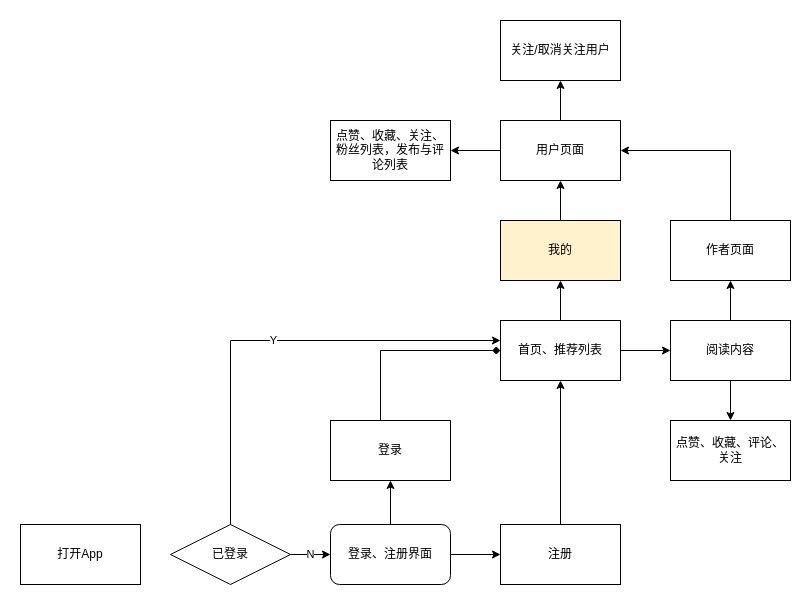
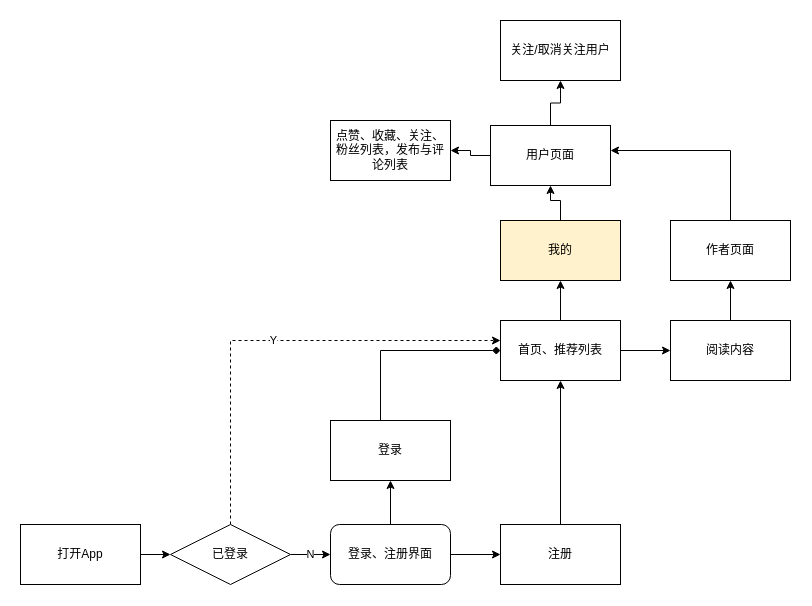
  <mxCell id="0" />
  <mxCell id="1" parent="0" />
  <mxCell id="2" value="" style="edgeStyle=orthogonalEdgeStyle;rounded=0;orthogonalLoop=1;jettySize=auto;html=1;" edge="1" parent="1" source="4" target="19"><mxGeometry relative="1" as="geometry" /></mxCell>
  <mxCell id="3" value="" style="edgeStyle=orthogonalEdgeStyle;rounded=0;orthogonalLoop=1;jettySize=auto;html=1;" edge="1" parent="1" source="4" target="23"><mxGeometry relative="1" as="geometry" /></mxCell>
  <mxCell id="4" value="首页、推荐列表" style="rounded=0;whiteSpace=wrap;html=1;" vertex="1" parent="1"><mxGeometry x="500" y="320" width="120" height="60" as="geometry" /></mxCell>
+ <mxCell id="5" value="" style="edgeStyle=orthogonalEdgeStyle;rounded=0;orthogonalLoop=1;jettySize=auto;html=1;" edge="1" parent="1" source="6" target="9"><mxGeometry relative="1" as="geometry" /></mxCell>
  <mxCell id="6" value="打开App" style="rounded=0;whiteSpace=wrap;html=1;" vertex="1" parent="1"><mxGeometry x="20" y="524" width="120" height="60" as="geometry" /></mxCell>
- <mxCell id="7" value="Y" style="edgeStyle=orthogonalEdgeStyle;rounded=0;orthogonalLoop=1;jettySize=auto;html=1;" edge="1" parent="1" source="9" target="4"><mxGeometry relative="1" as="geometry"><Array as="points"><mxPoint x="230" y="340" /></Array></mxGeometry></mxCell>
+ <mxCell id="7" value="Y" style="edgeStyle=orthogonalEdgeStyle;rounded=0;orthogonalLoop=1;jettySize=auto;html=1;dashed=1;" edge="1" parent="1" source="9" target="4"><mxGeometry relative="1" as="geometry"><Array as="points"><mxPoint x="230" y="340" /></Array></mxGeometry></mxCell>
  <mxCell id="8" value="N" style="edgeStyle=orthogonalEdgeStyle;rounded=0;orthogonalLoop=1;jettySize=auto;html=1;" edge="1" parent="1" source="9" target="12"><mxGeometry relative="1" as="geometry" /></mxCell>
  <mxCell id="9" value="已登录" style="rhombus;whiteSpace=wrap;html=1;" vertex="1" parent="1"><mxGeometry x="170" y="524" width="120" height="60" as="geometry" /></mxCell>
  <mxCell id="10" value="" style="edgeStyle=orthogonalEdgeStyle;rounded=0;orthogonalLoop=1;jettySize=auto;html=1;" edge="1" parent="1" source="12" target="14"><mxGeometry relative="1" as="geometry" /></mxCell>
  <mxCell id="11" value="" style="edgeStyle=orthogonalEdgeStyle;rounded=0;orthogonalLoop=1;jettySize=auto;html=1;" edge="1" parent="1" source="12" target="15"><mxGeometry relative="1" as="geometry" /></mxCell>
  <mxCell id="12" value="登录、注册界面" style="whiteSpace=wrap;html=1;rounded=1;" vertex="1" parent="1"><mxGeometry x="330" y="524" width="120" height="60" as="geometry" /></mxCell>
  <mxCell id="13" value="" style="edgeStyle=orthogonalEdgeStyle;rounded=0;orthogonalLoop=1;jettySize=auto;html=1;" edge="1" parent="1" source="14" target="4"><mxGeometry relative="1" as="geometry" /></mxCell>
  <mxCell id="14" value="注册" style="rounded=0;whiteSpace=wrap;html=1;" vertex="1" parent="1"><mxGeometry x="500" y="524" width="120" height="60" as="geometry" /></mxCell>
  <mxCell id="15" value="登录" style="whiteSpace=wrap;html=1;rounded=0;" vertex="1" parent="1"><mxGeometry x="330" y="420" width="120" height="60" as="geometry" /></mxCell>
  <mxCell id="16" value="" style="endArrow=diamond;html=1;rounded=0;edgeStyle=orthogonalEdgeStyle;" edge="1" parent="1" source="15" target="4"><mxGeometry width="50" height="50" relative="1" as="geometry"><mxPoint x="280" y="580" as="sourcePoint" /><mxPoint x="330" y="530" as="targetPoint" /><Array as="points"><mxPoint x="380" y="350" /></Array></mxGeometry></mxCell>
- <mxCell id="17" value="" style="edgeStyle=orthogonalEdgeStyle;rounded=0;orthogonalLoop=1;jettySize=auto;html=1;" edge="1" parent="1" source="19" target="20"><mxGeometry relative="1" as="geometry" /></mxCell>
  <mxCell id="18" value="" style="edgeStyle=orthogonalEdgeStyle;rounded=0;orthogonalLoop=1;jettySize=auto;html=1;" edge="1" parent="1" source="19" target="21"><mxGeometry relative="1" as="geometry" /></mxCell>
  <mxCell id="19" value="阅读内容" style="rounded=0;whiteSpace=wrap;html=1;" vertex="1" parent="1"><mxGeometry x="670" y="320" width="120" height="60" as="geometry" /></mxCell>
- <mxCell id="20" value="点赞、收藏、评论、关注" style="whiteSpace=wrap;html=1;rounded=0;" vertex="1" parent="1"><mxGeometry x="670" y="420" width="120" height="60" as="geometry" /></mxCell>
  <mxCell id="21" value="作者页面" style="whiteSpace=wrap;html=1;rounded=0;" vertex="1" parent="1"><mxGeometry x="670" y="220" width="120" height="60" as="geometry" /></mxCell>
  <mxCell id="22" value="" style="edgeStyle=orthogonalEdgeStyle;rounded=0;orthogonalLoop=1;jettySize=auto;html=1;" edge="1" parent="1" source="23" target="26"><mxGeometry relative="1" as="geometry" /></mxCell>
  <mxCell id="23" value="我的" style="whiteSpace=wrap;html=1;rounded=0;fillColor=#fff2cc;" vertex="1" parent="1"><mxGeometry x="500" y="220" width="120" height="60" as="geometry" /></mxCell>
  <mxCell id="24" value="" style="edgeStyle=orthogonalEdgeStyle;rounded=0;orthogonalLoop=1;jettySize=auto;html=1;" edge="1" parent="1" source="26" target="28"><mxGeometry relative="1" as="geometry" /></mxCell>
  <mxCell id="25" value="" style="edgeStyle=orthogonalEdgeStyle;rounded=0;orthogonalLoop=1;jettySize=auto;html=1;" edge="1" parent="1" source="26" target="29"><mxGeometry relative="1" as="geometry" /></mxCell>
- <mxCell id="26" value="用户页面" style="whiteSpace=wrap;html=1;rounded=0;" vertex="1" parent="1"><mxGeometry x="500" y="120" width="120" height="60" as="geometry" /></mxCell>
+ <mxCell id="26" value="用户页面" style="whiteSpace=wrap;html=1;rounded=0;" vertex="1" parent="1"><mxGeometry x="490" y="125" width="120" height="60" as="geometry" /></mxCell>
  <mxCell id="27" value="" style="endArrow=classic;html=1;rounded=0;edgeStyle=orthogonalEdgeStyle;" edge="1" parent="1" source="21" target="26"><mxGeometry width="50" height="50" relative="1" as="geometry"><mxPoint x="570" y="330" as="sourcePoint" /><mxPoint x="620" y="280" as="targetPoint" /><Array as="points"><mxPoint x="730" y="150" /></Array></mxGeometry></mxCell>
  <mxCell id="28" value="点赞、收藏、关注、粉丝列表，发布与评论列表" style="whiteSpace=wrap;html=1;rounded=0;" vertex="1" parent="1"><mxGeometry x="330" y="120" width="120" height="60" as="geometry" /></mxCell>
  <mxCell id="29" value="关注/取消关注用户" style="whiteSpace=wrap;html=1;rounded=0;" vertex="1" parent="1"><mxGeometry x="500" y="20" width="120" height="60" as="geometry" /></mxCell>
